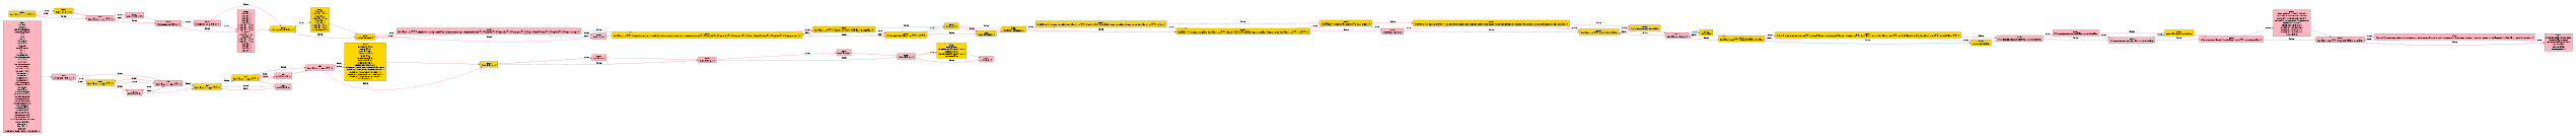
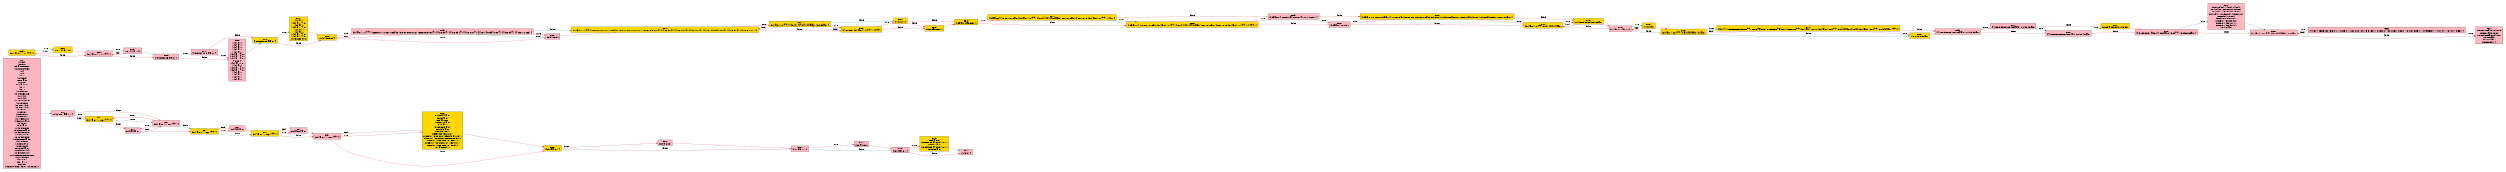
  digraph {
    fontname="DejaVu Sans"
    rankdir=LR
    node [fillcolor=lightpink fontname="DejaVu Sans" shape=box style=filled]
    edge [arrowhead=diamond color=deeppink fontname="DejaVu Sans"]
    n1 [label="B0:\nint gd;\nint gm;\ngd = DETECT;\nint arr[26][13];\nint i;\nint j;\nint k;\nint score;\nscore = 0;\nint spd;\nspd = 100;\nint x;\nint y;\nint rotation;\nint shapeType;\nint lx[4];\nint ly[4];\nint nextShape;\nint nextRot;\nint prevX[4];\nint prevY[4];\nint tempX;\nint tempY;\nint tempLX;\nint tempLY;\nint lineCount;\nlineCount = 0;\nint level;\nlevel = 1;\nint levelScore;\nlevelScore = 0;\nint tempScore;\nint tempLine;\nint holdShape;\nholdShape = -1;\nint holdRot;\nholdRot = 0;\nint canHold;\ncanHold = 1;\nint ghostLX[4];\nint ghostLY[4];\nint linesClearedAtOnce;\nint multiplier;\nchar play;\nplay = 'y';\nchar ch;\ninitgraph(&gd, &gm, \"d:\\tc\\bgi\");"]
    n2 [label="B1:\nwhile(play == 'y') {"]
    n3 [fillcolor=gold label="B2:\nfor(i = 0; i < 26; i++) {"]
    n4 [label="B3:\nfor(j = 0; j < 13; j++) {"]
    n5 [label="B4:\narr[i][j] = 0;"]
    n6 [fillcolor=gold label="B5:\nfor(i = 0; i < 26; i++) {"]
    n7 [label="B6:\narr[i][0] = 1;"]
    n8 [fillcolor=gold label="B7:\nfor(i = 0; i < 26; i++) {"]
    n9 [label="B8:\narr[i][12] = 1;"]
    n10 [label="B9:\nfor(j = 0; j < 13; j++) {"]
    n11 [fillcolor=gold label="B10:\narr[25][j] = 1;\nscore = 0;\nspd = 100;\nlineCount = 0;\nlevel = 1;\nlevelScore = 0;\ncanHold = 1;\ncleardevice();\nsettextstyle(2,0,6);\nouttextxy(200,100,\"TETRIS GAME\");\nouttextxy(100,200,\"Select Level:\");\nouttextxy(100,250,\"1. Easy\");\nouttextxy(100,300,\"2. Medium\");\nouttextxy(100,350,\"3. Hard\");\nch = getch();"]
    n12 [fillcolor=gold label="B11:\nif(ch == '1') {"]
    n13 [label="B12:\nspd = 200;"]
    n14 [label="B13:\nif(ch == '2') {"]
    n15 [label="B14:\nspd = 100;"]
    n16 [label="B15:\nif(ch == '3') {"]
    n17 [fillcolor=gold label="B16:\nspd = 50;\nshapeType = rand() % 7;\nrotation = 0;\nnextShape = rand() % 7;\nnextRot = 0;"]
    n18 [label="B17:\nwhile(1) {"]
    n19 [fillcolor=gold label="B19:\nfor(i = 0; i < 4; i++) {"]
    n20 [fillcolor=gold label="B20:\nprevX[i] = lx[i];"]
    n21 [label="B21:\nfor(i = 0; i < 4; i++) {"]
    n22 [label="B22:\nprevY[i] = ly[i];"]
    n23 [label="B23:\nif(shapeType == 0) {"]
    n24 [label="B24:\nif(rotation % 2 == 0) {"]
    n25 [label="B25:\nlx[0] = x;\nlx[1] = x;\nlx[2] = x;\nlx[3] = x;\nly[0] = y;\nly[1] = y + 1;\nly[2] = y + 2;\nly[3] = y + 3;\n} else {\nlx[0] = x - 1;\nlx[1] = x;\nlx[2] = x + 1;\nlx[3] = x + 2;\nly[0] = y;\nly[1] = y;\nly[2] = y;\nly[3] = y;"]
    n26 [fillcolor=gold label="B26:\nif(shapeType == 1) {"]
    n27 [fillcolor=gold label="B27:\nlx[0] = x;\nlx[1] = x + 1;\nlx[2] = x;\nlx[3] = x + 1;\nly[0] = y;\nly[1] = y;\nly[2] = y + 1;\nly[3] = y + 1;\nint landed = 0;"]
    n28 [fillcolor=gold label="B28:\nwhile(!landed){"]
    n29 [label="B29:\nfor(i=0;i<4;i++){ setcolor(WHITE); setfillstyle(SOLID_FILL,6); rectangle(180+lx[i]*15,90+ly[i]*15,194+lx[i]*15,104+ly[i]*15); floodfill(181+lx[i]*15,91+ly[i]*15,WHITE); }"]
    n30 [label="B30:\ndelay(spd);"]
    n31 [fillcolor=gold label="B31:\nfor(i=0;i<4;i++){ setcolor(BLACK); setfillstyle(SOLID_FILL,BLACK); rectangle(180+lx[i]*15,90+ly[i]*15,194+lx[i]*15,104+ly[i]*15); floodfill(181+lx[i]*15,91+ly[i]*15,BLACK); }"]
    n32 [fillcolor=gold label="B32:\nfor(i=0;i<4;i++){ if(arr[ly[i]+1][lx[i]]==1) landed=1; }"]
    n33 [fillcolor=gold label="B33:\nif(!landed) for(i=0;i<4;i++) ly[i]++;"]
    n34 [fillcolor=gold label="B34:\nif(kbhit()){"]
    n35 [fillcolor=gold label="B35:\nchar c=getch();"]
    n36 [fillcolor=gold label="B36:\nif(c==0) c=getch();"]
    n37 [fillcolor=gold label="B37:\nif(c==75){ int canMove=1; for(i=0;i<4;i++) if(arr[ly[i]][lx[i]-1]==1) canMove=0; if(canMove) for(i=0;i<4;i++) lx[i]--; }"]
    n38 [fillcolor=gold label="B38:\nif(c==77){ int canMove=1; for(i=0;i<4;i++) if(arr[ly[i]][lx[i]+1]==1) canMove=0; if(canMove) for(i=0;i<4;i++) lx[i]++; }"]
-   n39 [fillcolor=gold label="B39:\nif(c==32){ rotation=(rotation+1)%4; break; }"]
+   n39 [label="B39:\nif(c==32){ rotation=(rotation+1)%4; break; }"]
    n40 [label="B40:\nif(c==27) exit(0);"]
    n41 [fillcolor=gold label="B41:\nif(c=='c' && canHold==1){ int temp=shapeType; shapeType=holdShape; holdShape=temp; rotation=holdRot; holdRot=rotation; canHold=0; }"]
    n42 [fillcolor=gold label="B42:\nfor(i=0;i<4;i++) arr[ly[i]][lx[i]]=1;"]
    n43 [fillcolor=gold label="B43:\nint linesClearedAtOnce=0;"]
    n44 [label="B44:\nfor(i=24;i>=0;i--){"]
    n45 [fillcolor=gold label="B45:\nint full=1;"]
    n46 [fillcolor=gold label="B46:\nfor(j=1;j<12;j++) if(arr[i][j]==0) full=0;"]
    n47 [fillcolor=gold label="B47:\nif(full){ linesClearedAtOnce++; score+=100; levelScore+=100; lineCount++; for(k=i;k>0;k--) for(j=1;j<12;j++) arr[k][j]=arr[k-1][j]; for(j=1;j<12;j++) arr[0][j]=0; i++; }"]
    n48 [fillcolor=gold label="B48:\nint multiplier=1;"]
    n49 [label="B49:\nif(linesClearedAtOnce==2) multiplier=2;"]
    n50 [label="B50:\nif(linesClearedAtOnce==3) multiplier=3;"]
    n51 [label="B51:\nif(linesClearedAtOnce>=4) multiplier=5;"]
    n52 [fillcolor=gold label="B52:\nscore = score*multiplier;"]
    n53 [label="B53:\nif(levelScore>=500){ spd-=10; level++; levelScore=0; }"]
    n54 [label="B54:\nchar sc[10], lv[10], ln[10];\nsprintf(sc,\"Score:%d\",score);\nsprintf(lv,\"Level:%d\",level);\nsprintf(ln,\"Lines:%d\",lineCount);\nsetcolor(WHITE);\nsettextstyle(3,0,2);\nouttextxy(50,50,sc);\nouttextxy(50,70,lv);\nouttextxy(50,90,ln);\nint over=0;"]
    n55 [label="B55:\nfor(i=1;i<12;i++) if(arr[0][i]==1) over=1;"]
    n56 [label="B56:\nif(over){ settextstyle(3,0,4); outtextxy(200,200,\"GAME OVER\"); outtextxy(200,250,\"Press Y to play again\"); ch=getch(); if(ch!='y') exit(0); break; }"]
    n57 [label="B57:\nshapeType=nextShape;\nrotation=nextRot;\nnextShape=rand()%7;\nnextRot=0;\ncanHold=1;\nclosegraph();"]
    n1 -> n2 [color=teal]
    n2 -> n3 [arrowhead=onormal label=true]
    n2 -> n4 [arrowhead=onormal color=brown label=false]
    n3 -> n2 [arrowhead=vee label=back]
    n3 -> n4 [arrowhead=vee color=teal label=true]
    n3 -> n5 [color=red label=false]
    n4 -> n3 [arrowhead=vee color=red label=back]
    n4 -> n5 [label=true]
    n4 -> n6 [arrowhead=vee color=teal label=false]
    n5 -> n4 [color=brown label=back]
    n5 -> n6
    n6 -> n7 [arrowhead=vee label=true]
    n6 -> n8 [color=teal label=false]
    n7 -> n6 [arrowhead=onormal color=red label=back]
-   n8 -> n7 [arrowhead=onormal color=red]
+   n7 -> n8 [arrowhead=onormal color=red]
    n8 -> n9 [color=red label=true]
    n8 -> n10 [color=brown label=false]
    n9 -> n8 [arrowhead=onormal label=back]
    n9 -> n10 [color=brown]
    n10 -> n11 [arrowhead=vee color=brown label=true]
    n10 -> n12 [label=false]
    n11 -> n10 [arrowhead=onormal color=brown label=back]
    n11 -> n12 [color=brown]
    n12 -> n13 [color=brown label=true]
    n12 -> n14 [arrowhead=vee color=brown label=false]
    n13 -> n14 [arrowhead=onormal]
    n14 -> n15 [label=true]
    n14 -> n16 [arrowhead=onormal color=teal label=false]
    n15 -> n16 [arrowhead=onormal color=brown]
    n16 -> n17 [arrowhead=vee color=red label=true]
    n16 -> n18 [arrowhead=vee color=red label=false]
    n17 -> n18 [color=teal]
    n19 -> n20 [color=teal label=true]
    n19 -> n21 [color=brown label=false]
    n20 -> n19 [arrowhead=onormal label=back]
    n20 -> n21 [arrowhead=onormal color=red]
    n21 -> n22 [arrowhead=onormal color=teal label=true]
    n21 -> n23 [arrowhead=vee color=red label=false]
    n22 -> n21 [arrowhead=vee color=red label=back]
    n22 -> n23 [arrowhead=onormal color=teal]
    n23 -> n24 [arrowhead=onormal color=teal label=true]
    n23 -> n25 [label=false]
    n24 -> n25 [label=true]
    n24 -> n26 [label=false]
    n25 -> n26 [color=teal]
    n26 -> n27 [color=teal label=true]
    n26 -> n28 [arrowhead=vee color=brown label=false]
    n27 -> n28 [arrowhead=onormal color=brown]
    n28 -> n29 [arrowhead=onormal label=true]
    n28 -> n30 [arrowhead=vee label=false]
    n29 -> n28 [arrowhead=onormal color=red label=back]
    n29 -> n30 [arrowhead=vee color=brown label=true]
    n29 -> n31 [color=teal label=false]
    n30 -> n29 [arrowhead=vee color=teal label=back]
    n30 -> n31 [arrowhead=onormal color=brown]
    n31 -> n32 [arrowhead=vee color=red label=true]
    n31 -> n33 [arrowhead=vee label=false]
    n32 -> n31 [color=brown label=back]
    n32 -> n33 [color=red label=true]
    n32 -> n34 [arrowhead=vee color=teal label=false]
    n33 -> n32 [arrowhead=onormal color=brown label=back]
    n33 -> n34 [label=true]
    n33 -> n35 [arrowhead=vee color=red label=false]
    n34 -> n35 [label=false]
    n34 -> n36 [arrowhead=onormal label=false]
    n35 -> n36 [color=red]
    n36 -> n37 [arrowhead=vee label=true]
    n36 -> n38 [color=red label=false]
    n37 -> n38 [color=teal label=true]
    n37 -> n39 [arrowhead=onormal color=brown label=false]
    n38 -> n39 [arrowhead=onormal color=red label=true]
    n38 -> n40 [arrowhead=onormal label=false]
    n39 -> n40 [arrowhead=vee color=teal label=true]
    n39 -> n41 [color=red label=false]
    n40 -> n41 [arrowhead=onormal label=true]
    n40 -> n42 [arrowhead=vee color=brown label=false]
    n41 -> n42 [arrowhead=onormal color=red label=true]
    n41 -> n43 [arrowhead=vee label=false]
    n42 -> n43 [label=true]
    n42 -> n44 [arrowhead=onormal color=brown label=false]
    n43 -> n42 [color=brown label=back]
    n43 -> n44
    n44 -> n45 [color=teal label=true]
    n44 -> n46 [arrowhead=onormal color=brown label=false]
    n45 -> n44 [color=red label=back]
    n45 -> n46 [color=red]
    n46 -> n47 [arrowhead=vee color=teal label=true]
    n46 -> n48 [arrowhead=vee color=teal label=false]
    n47 -> n46 [arrowhead=onormal label=back]
    n47 -> n48 [arrowhead=onormal label=true]
    n47 -> n49 [color=brown label=false]
    n48 -> n49 [arrowhead=onormal color=brown]
    n49 -> n50 [arrowhead=onormal color=brown label=true]
    n49 -> n51 [arrowhead=onormal label=false]
    n50 -> n51 [color=teal label=true]
    n50 -> n52 [arrowhead=onormal color=brown label=false]
    n51 -> n52 [color=teal label=true]
    n51 -> n53 [arrowhead=onormal label=false]
    n52 -> n53 [arrowhead=onormal color=red]
    n53 -> n54 [arrowhead=vee color=teal label=true]
    n53 -> n55 [arrowhead=onormal color=brown label=false]
    n54 -> n55 [color=teal]
    n55 -> n56 [arrowhead=onormal label=true]
    n55 -> n57 [color=brown label=false]
    n56 -> n55 [color=brown label=back]
    n56 -> n57 [arrowhead=onormal label=true]
  }
